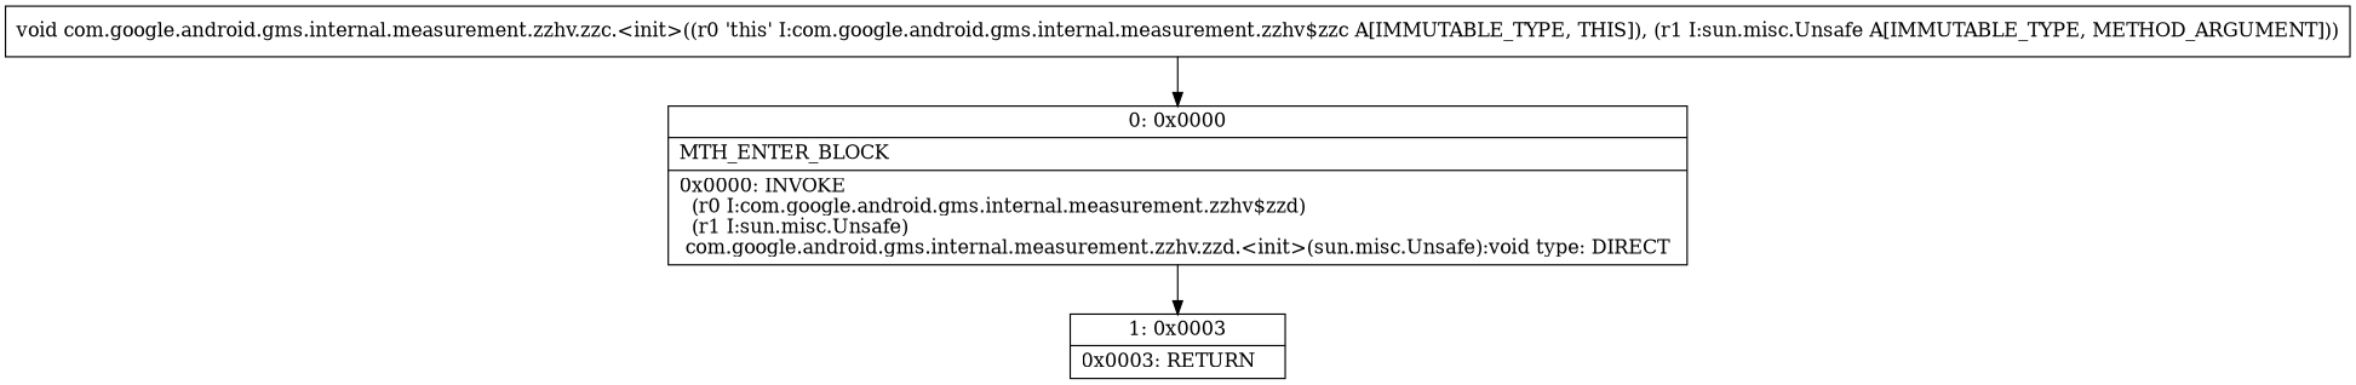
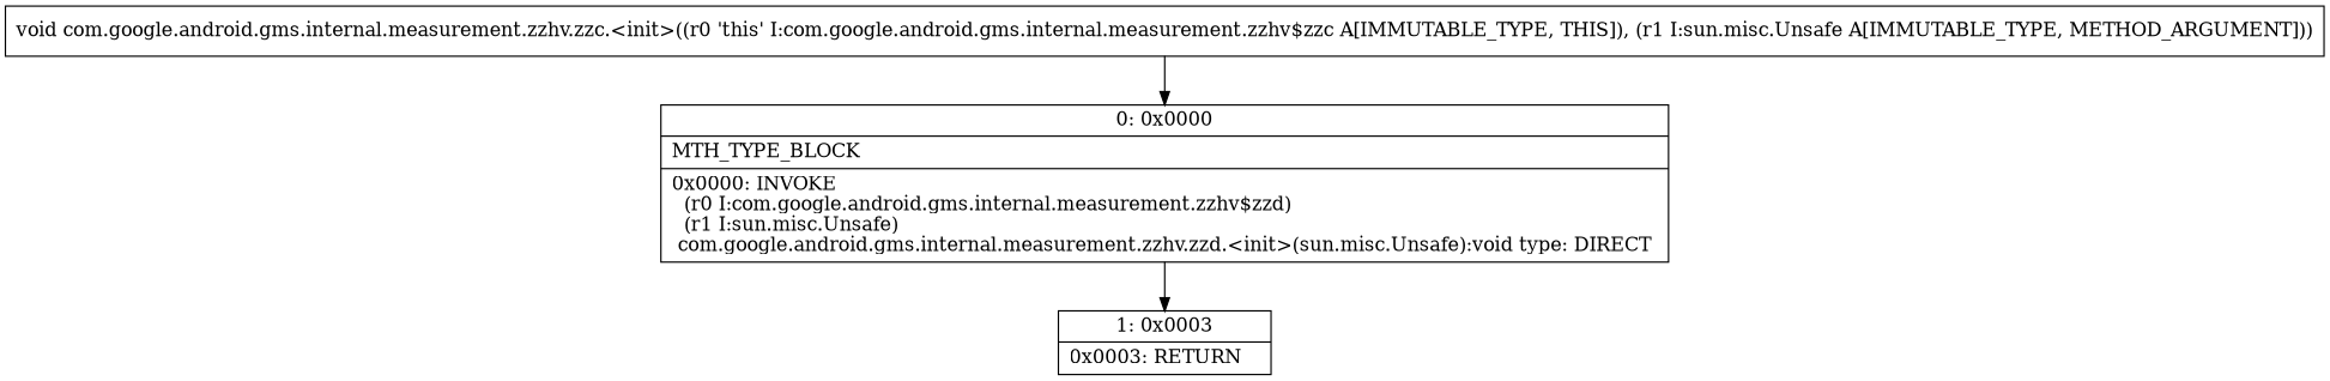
  digraph {
    node [shape=record]
-   n1 [label="{0\:\ 0x0000|MTH_ENTER_BLOCK\l|0x0000: INVOKE  \l  (r0 I:com.google.android.gms.internal.measurement.zzhv$zzd)\l  (r1 I:sun.misc.Unsafe)\l com.google.android.gms.internal.measurement.zzhv.zzd.\<init\>(sun.misc.Unsafe):void type: DIRECT \l}"]
+   n1 [label="{0\:\ 0x0000|MTH_TYPE_BLOCK\l|0x0000: INVOKE  \l  (r0 I:com.google.android.gms.internal.measurement.zzhv$zzd)\l  (r1 I:sun.misc.Unsafe)\l com.google.android.gms.internal.measurement.zzhv.zzd.\<init\>(sun.misc.Unsafe):void type: DIRECT \l}"]
    n2 [label="{1\:\ 0x0003|0x0003: RETURN   \l}"]
    n3 [label="{void com.google.android.gms.internal.measurement.zzhv.zzc.\<init\>((r0 'this' I:com.google.android.gms.internal.measurement.zzhv$zzc A[IMMUTABLE_TYPE, THIS]), (r1 I:sun.misc.Unsafe A[IMMUTABLE_TYPE, METHOD_ARGUMENT])) }"]
    n1 -> n2
    n3 -> n1
  }
